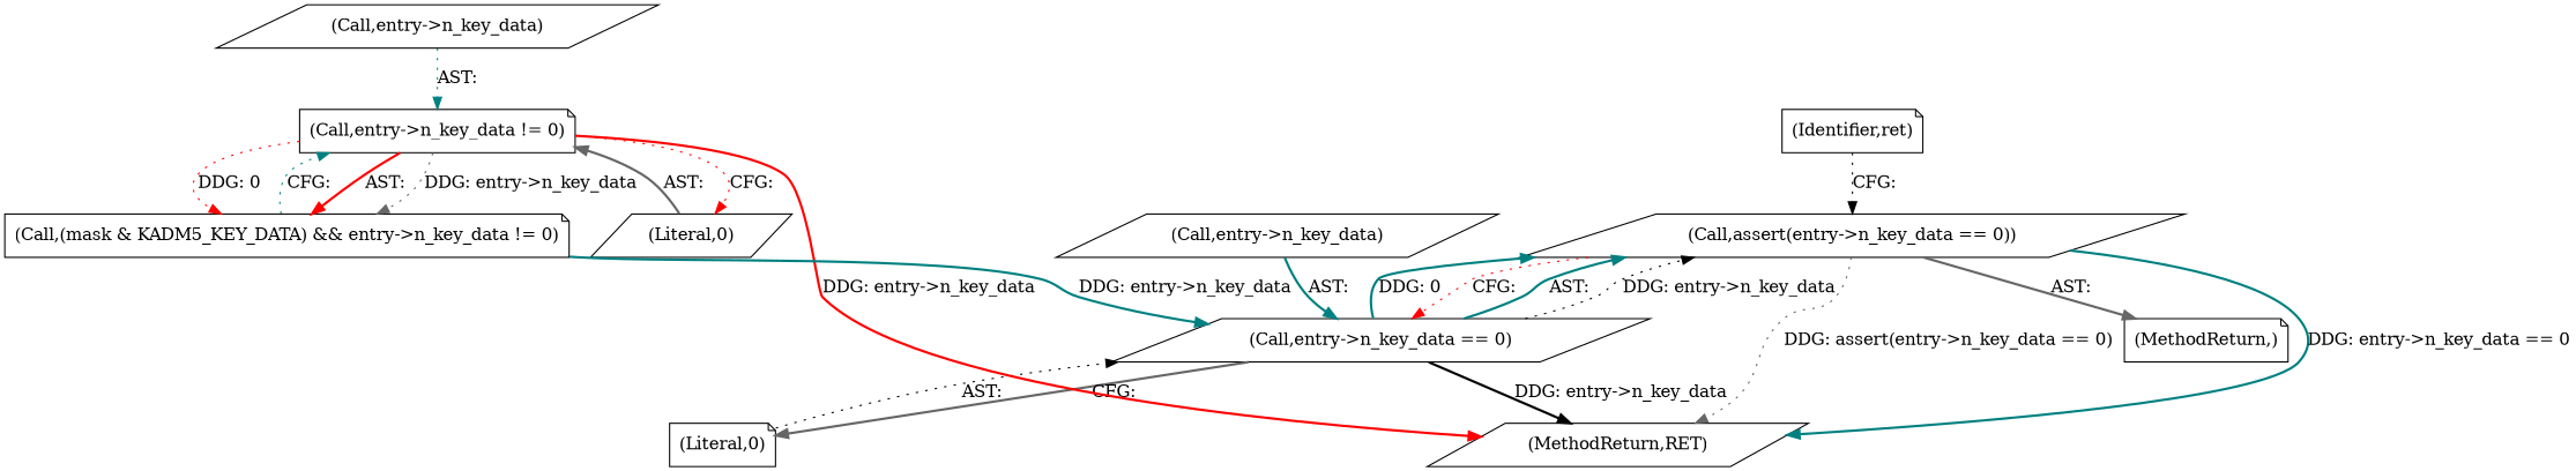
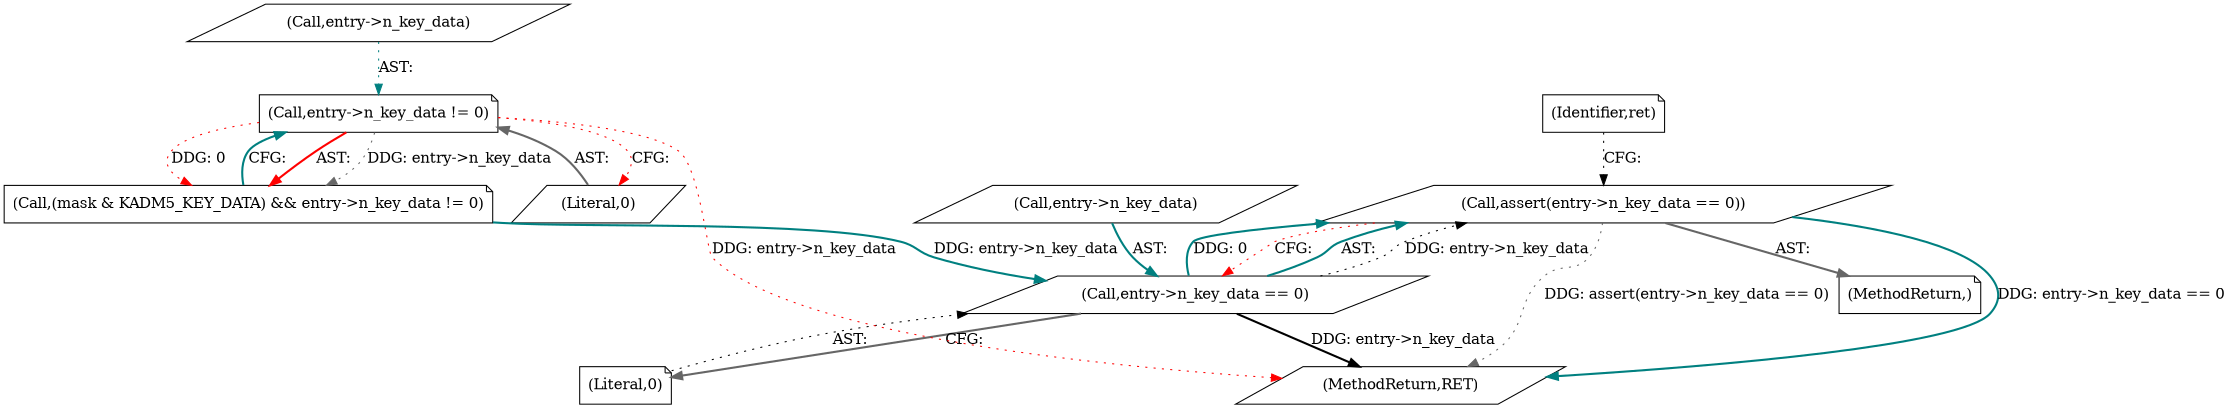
  digraph {
    node [shape=parallelogram]
    edge [color=teal style=dotted]
    n1 [label="(Call,assert(entry->n_key_data == 0))"]
    n2 [label="(Call,entry->n_key_data == 0)"]
    n3 [label="(MethodReturn,)" shape=note]
    n4 [label="(MethodReturn,RET)"]
    n5 [label="(Literal,0)" shape=note]
    n6 [label="(Call,entry->n_key_data != 0)" shape=note]
    n7 [label="(Call,(mask & KADM5_KEY_DATA) && entry->n_key_data != 0)" shape=note]
    n8 [label="(Literal,0)"]
    n9 [label="(Call,entry->n_key_data)"]
    n10 [label="(Identifier,ret)" shape=note]
    n11 [label="(Call,entry->n_key_data)"]
    n1 -> n2 [color=red label="CFG: "]
    n1 -> n3 [color=gray40 label="AST: " style=bold]
    n1 -> n4 [label="DDG: entry->n_key_data == 0" style=bold]
    n1 -> n4 [color=gray40 label="DDG: assert(entry->n_key_data == 0)"]
    n2 -> n1 [label="AST: " style=bold]
    n2 -> n1 [color=black label="DDG: entry->n_key_data"]
    n2 -> n1 [label="DDG: 0" style=bold]
    n2 -> n4 [color=black label="DDG: entry->n_key_data" style=bold]
    n2 -> n5 [color=gray40 label="CFG: " style=bold]
    n5 -> n2 [color=black label="AST: "]
-   n6 -> n4 [color=red label="DDG: entry->n_key_data" style=bold]
+   n6 -> n4 [color=red label="DDG: entry->n_key_data"]
    n6 -> n7 [color=red label="AST: " style=bold]
    n6 -> n7 [color=gray40 label="DDG: entry->n_key_data"]
    n6 -> n7 [color=red label="DDG: 0"]
    n6 -> n8 [color=red label="CFG: "]
    n7 -> n2 [label="DDG: entry->n_key_data" style=bold]
-   n7 -> n6 [label="CFG: "]
+   n7 -> n6 [label="CFG: " style=bold]
    n8 -> n6 [color=gray40 label="AST: " style=bold]
    n9 -> n6 [label="AST: "]
    n10 -> n1 [color=black label="CFG: "]
    n11 -> n2 [label="AST: " style=bold]
  }
